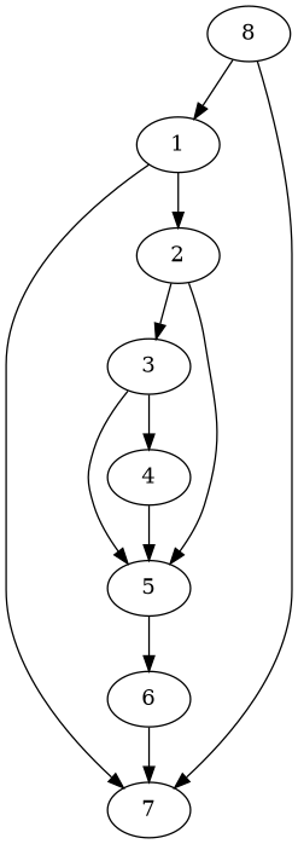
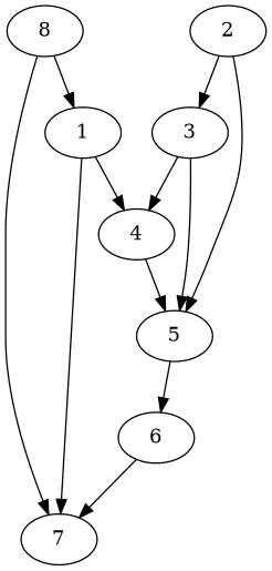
  digraph {
    n1 [label=8]
    1
    7
    2
    3
    5
    4
    6
    n1 -> 1
    n1 -> 7
    1 -> 7
-   1 -> 2
+   1 -> 4
    2 -> 3
    2 -> 5
    3 -> 5
    3 -> 4
    5 -> 6
    4 -> 5
    6 -> 7
  }
